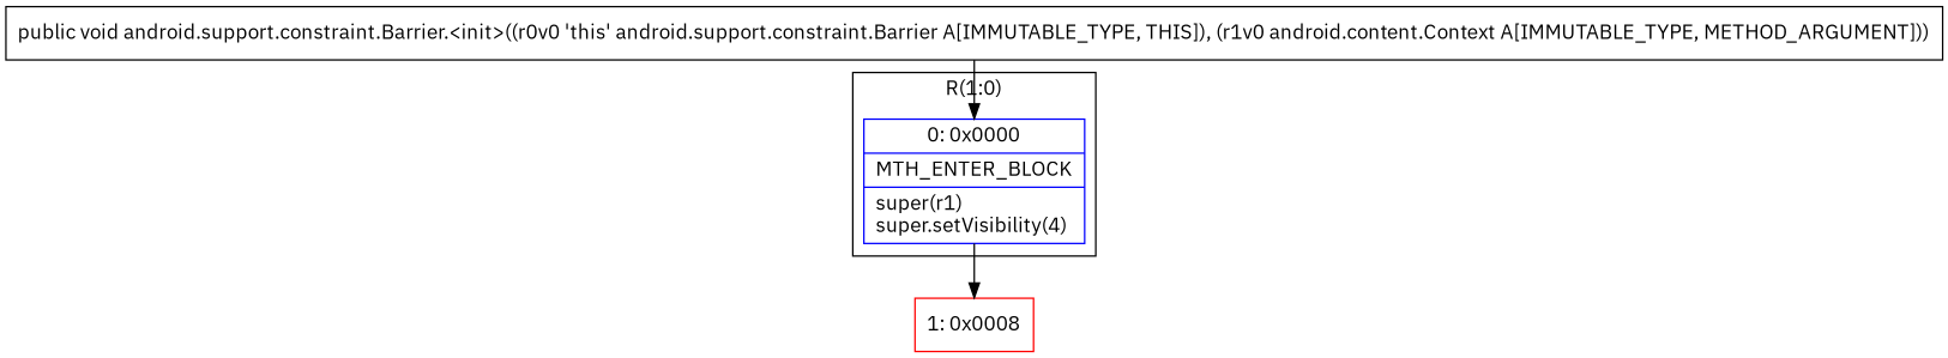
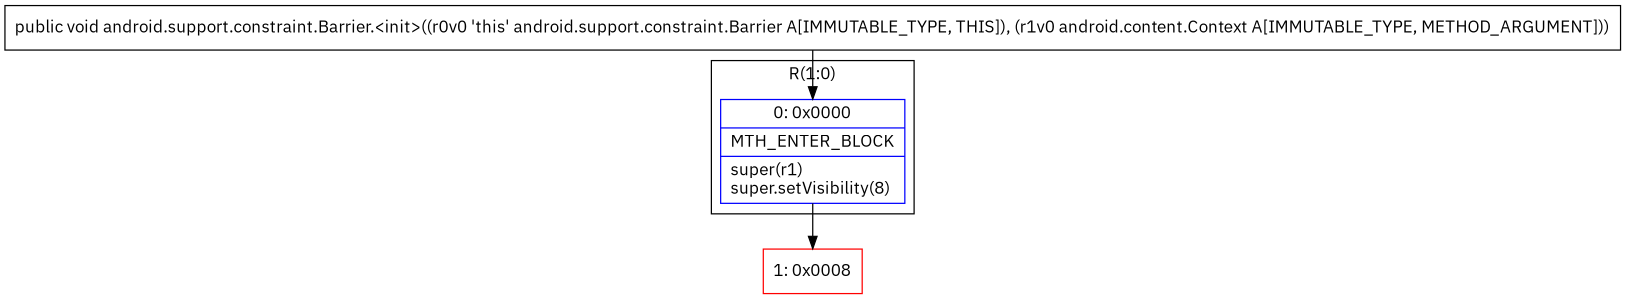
  digraph {
    fontname="IBM Plex Sans"
    node [shape=record fontname="IBM Plex Sans"]
    edge [fontname="IBM Plex Sans"]
-   n1 [color=blue label="{0\:\ 0x0000|MTH_ENTER_BLOCK\l|super(r1)\lsuper.setVisibility(4)\l}"]
+   n1 [color=blue label="{0\:\ 0x0000|MTH_ENTER_BLOCK\l|super(r1)\lsuper.setVisibility(8)\l}"]
    n2 [color=red label="{1\:\ 0x0008}"]
    n3 [label="{public void android.support.constraint.Barrier.\<init\>((r0v0 'this' android.support.constraint.Barrier A[IMMUTABLE_TYPE, THIS]), (r1v0 android.content.Context A[IMMUTABLE_TYPE, METHOD_ARGUMENT])) }"]
    subgraph cluster_1 {
      label="R(1:0)"
      n1
    }
    n1 -> n2
    n3 -> n1
  }
